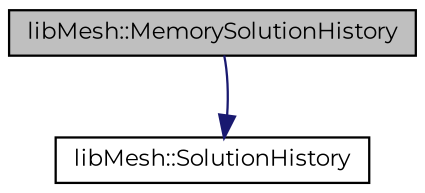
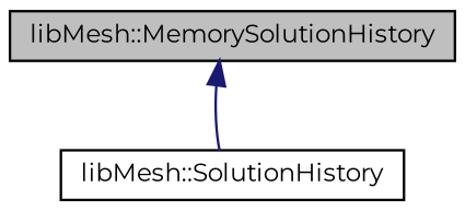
  digraph {
    fontname=Montserrat
    node [color=black fontname=Montserrat fontsize=10 shape=record style=filled]
    n1 [fillcolor=grey75 fontcolor=black height=0.2 label="libMesh::MemorySolutionHistory" width=0.4]
    n2 [fillcolor=white height=0.2 label="libMesh::SolutionHistory" width=0.4]
-   n2 -> n1 [color=midnightblue dir=back fontname=Montserrat fontsize=10 labelfontname=Helvetica labelfontsize=10 style=solid]
+   n1 -> n2 [color=midnightblue dir=back fontname=Montserrat fontsize=10 labelfontname=Helvetica labelfontsize=10 style=solid]
  }
